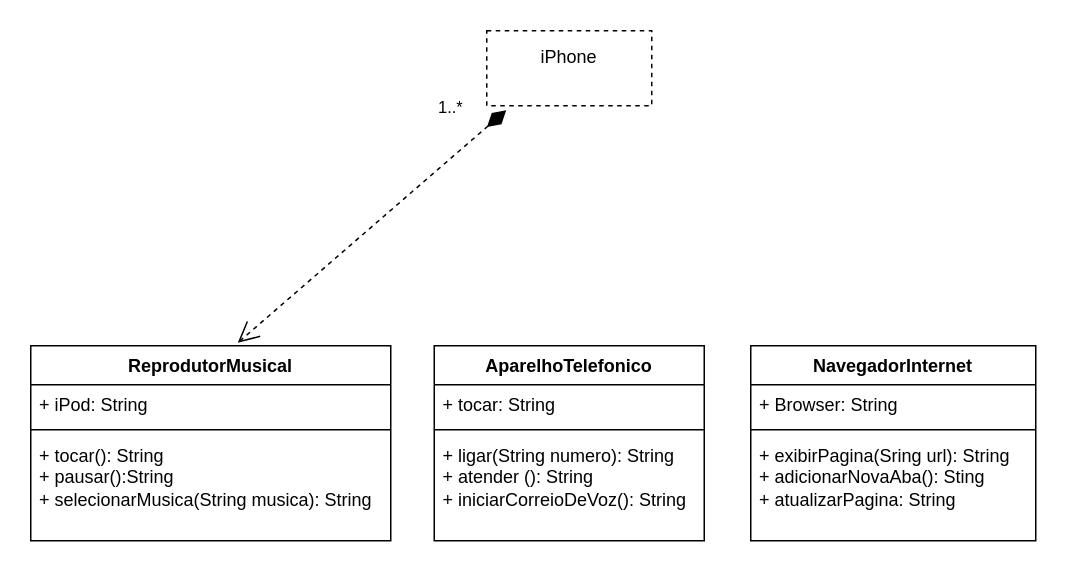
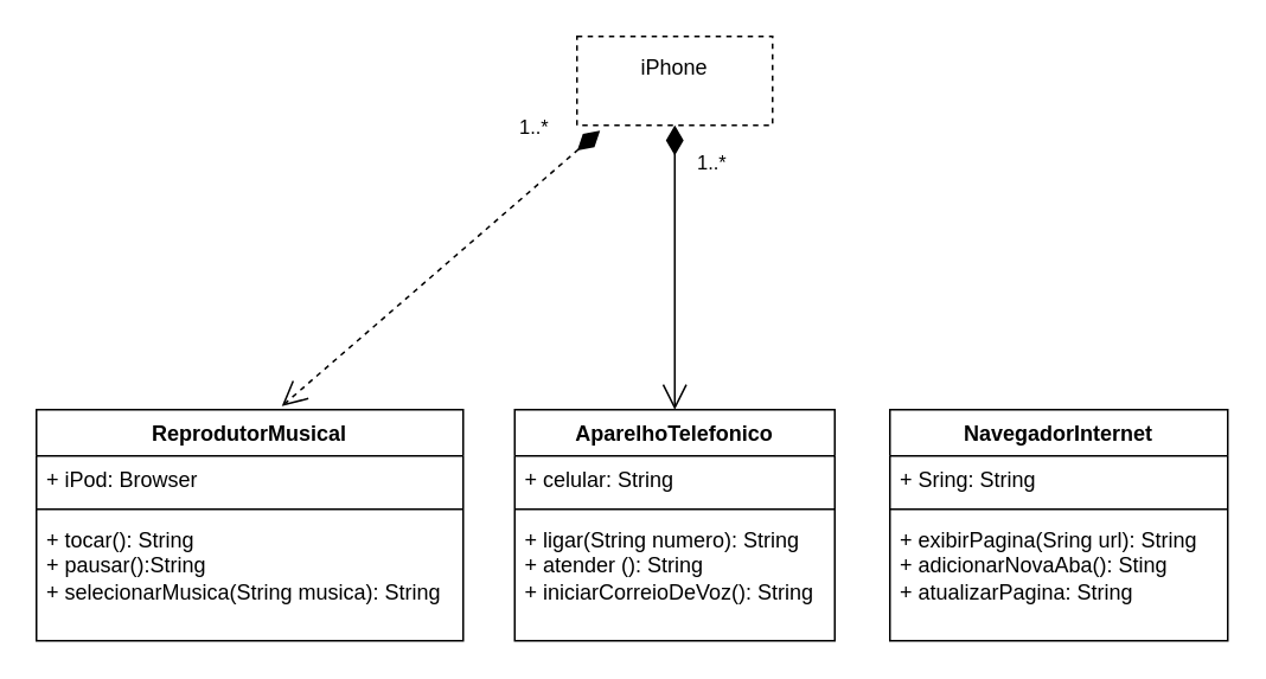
  <mxCell id="0" />
  <mxCell id="1" parent="0" />
  <mxCell id="2" value="&lt;div&gt;iPhone&lt;/div&gt;&lt;div&gt;&lt;br&gt;&lt;/div&gt;" style="html=1;whiteSpace=wrap;dashed=1;" vertex="1" parent="1"><mxGeometry x="324" y="20" width="110" height="50" as="geometry" /></mxCell>
  <mxCell id="3" value="ReprodutorMusical" style="swimlane;fontStyle=1;align=center;verticalAlign=top;childLayout=stackLayout;horizontal=1;startSize=26;horizontalStack=0;resizeParent=1;resizeParentMax=0;resizeLast=0;collapsible=1;marginBottom=0;whiteSpace=wrap;html=1;" vertex="1" parent="1"><mxGeometry x="20" y="230" width="240" height="130" as="geometry" /></mxCell>
- <mxCell id="4" value="+ iPod: String" style="text;strokeColor=none;fillColor=none;align=left;verticalAlign=top;spacingLeft=4;spacingRight=4;overflow=hidden;rotatable=0;points=[[0,0.5],[1,0.5]];portConstraint=eastwest;whiteSpace=wrap;html=1;" vertex="1" parent="3"><mxGeometry y="26" width="240" height="26" as="geometry" /></mxCell>
+ <mxCell id="4" value="+ iPod: Browser" style="text;strokeColor=none;fillColor=none;align=left;verticalAlign=top;spacingLeft=4;spacingRight=4;overflow=hidden;rotatable=0;points=[[0,0.5],[1,0.5]];portConstraint=eastwest;whiteSpace=wrap;html=1;" vertex="1" parent="3"><mxGeometry y="26" width="240" height="26" as="geometry" /></mxCell>
  <mxCell id="5" value="" style="line;strokeWidth=1;fillColor=none;align=left;verticalAlign=middle;spacingTop=-1;spacingLeft=3;spacingRight=3;rotatable=0;labelPosition=right;points=[];portConstraint=eastwest;strokeColor=inherit;" vertex="1" parent="3"><mxGeometry y="52" width="240" height="8" as="geometry" /></mxCell>
  <mxCell id="6" value="&lt;div&gt;+ tocar(): String&lt;/div&gt;&lt;div&gt;+ pausar():String&lt;/div&gt;&lt;div&gt;+ selecionarMusica(String musica): String&lt;br&gt;&lt;/div&gt;" style="text;strokeColor=none;fillColor=none;align=left;verticalAlign=top;spacingLeft=4;spacingRight=4;overflow=hidden;rotatable=0;points=[[0,0.5],[1,0.5]];portConstraint=eastwest;whiteSpace=wrap;html=1;" vertex="1" parent="3"><mxGeometry y="60" width="240" height="70" as="geometry" /></mxCell>
  <mxCell id="7" value="AparelhoTelefonico" style="swimlane;fontStyle=1;align=center;verticalAlign=top;childLayout=stackLayout;horizontal=1;startSize=26;horizontalStack=0;resizeParent=1;resizeParentMax=0;resizeLast=0;collapsible=1;marginBottom=0;whiteSpace=wrap;html=1;" vertex="1" parent="1"><mxGeometry x="289" y="230" width="180" height="130" as="geometry" /></mxCell>
- <mxCell id="8" value="+ tocar: String" style="text;strokeColor=none;fillColor=none;align=left;verticalAlign=top;spacingLeft=4;spacingRight=4;overflow=hidden;rotatable=0;points=[[0,0.5],[1,0.5]];portConstraint=eastwest;whiteSpace=wrap;html=1;" vertex="1" parent="7"><mxGeometry y="26" width="180" height="26" as="geometry" /></mxCell>
+ <mxCell id="8" value="+ celular: String" style="text;strokeColor=none;fillColor=none;align=left;verticalAlign=top;spacingLeft=4;spacingRight=4;overflow=hidden;rotatable=0;points=[[0,0.5],[1,0.5]];portConstraint=eastwest;whiteSpace=wrap;html=1;" vertex="1" parent="7"><mxGeometry y="26" width="180" height="26" as="geometry" /></mxCell>
  <mxCell id="9" value="" style="line;strokeWidth=1;fillColor=none;align=left;verticalAlign=middle;spacingTop=-1;spacingLeft=3;spacingRight=3;rotatable=0;labelPosition=right;points=[];portConstraint=eastwest;strokeColor=inherit;" vertex="1" parent="7"><mxGeometry y="52" width="180" height="8" as="geometry" /></mxCell>
  <mxCell id="10" value="&lt;div&gt;+ ligar(String numero): String&lt;/div&gt;&lt;div&gt;+ atender (): String&lt;/div&gt;&lt;div&gt;+ iniciarCorreioDeVoz(): String&lt;br&gt; &lt;/div&gt;" style="text;strokeColor=none;fillColor=none;align=left;verticalAlign=top;spacingLeft=4;spacingRight=4;overflow=hidden;rotatable=0;points=[[0,0.5],[1,0.5]];portConstraint=eastwest;whiteSpace=wrap;html=1;" vertex="1" parent="7"><mxGeometry y="60" width="180" height="70" as="geometry" /></mxCell>
  <mxCell id="11" value="NavegadorInternet" style="swimlane;fontStyle=1;align=center;verticalAlign=top;childLayout=stackLayout;horizontal=1;startSize=26;horizontalStack=0;resizeParent=1;resizeParentMax=0;resizeLast=0;collapsible=1;marginBottom=0;whiteSpace=wrap;html=1;" vertex="1" parent="1"><mxGeometry x="500" y="230" width="190" height="130" as="geometry" /></mxCell>
- <mxCell id="12" value="+ Browser: String" style="text;strokeColor=none;fillColor=none;align=left;verticalAlign=top;spacingLeft=4;spacingRight=4;overflow=hidden;rotatable=0;points=[[0,0.5],[1,0.5]];portConstraint=eastwest;whiteSpace=wrap;html=1;" vertex="1" parent="11"><mxGeometry y="26" width="190" height="26" as="geometry" /></mxCell>
+ <mxCell id="12" value="+ Sring: String" style="text;strokeColor=none;fillColor=none;align=left;verticalAlign=top;spacingLeft=4;spacingRight=4;overflow=hidden;rotatable=0;points=[[0,0.5],[1,0.5]];portConstraint=eastwest;whiteSpace=wrap;html=1;" vertex="1" parent="11"><mxGeometry y="26" width="190" height="26" as="geometry" /></mxCell>
  <mxCell id="13" value="" style="line;strokeWidth=1;fillColor=none;align=left;verticalAlign=middle;spacingTop=-1;spacingLeft=3;spacingRight=3;rotatable=0;labelPosition=right;points=[];portConstraint=eastwest;strokeColor=inherit;" vertex="1" parent="11"><mxGeometry y="52" width="190" height="8" as="geometry" /></mxCell>
  <mxCell id="14" value="&lt;div&gt;+ exibirPagina(Sring url): String&lt;/div&gt;&lt;div&gt;+ adicionarNovaAba(): Sting&lt;/div&gt;&lt;div&gt;+ atualizarPagina: String&lt;/div&gt;" style="text;strokeColor=none;fillColor=none;align=left;verticalAlign=top;spacingLeft=4;spacingRight=4;overflow=hidden;rotatable=0;points=[[0,0.5],[1,0.5]];portConstraint=eastwest;whiteSpace=wrap;html=1;" vertex="1" parent="11"><mxGeometry y="60" width="190" height="70" as="geometry" /></mxCell>
  <mxCell id="15" value="&lt;div&gt;1..*&lt;/div&gt;" style="endArrow=open;html=1;endSize=12;startArrow=diamondThin;startSize=14;startFill=1;align=left;verticalAlign=bottom;rounded=0;exitX=0.118;exitY=1.06;exitDx=0;exitDy=0;entryX=0.575;entryY=-0.015;entryDx=0;entryDy=0;entryPerimeter=0;exitPerimeter=0;dashed=1;" edge="1" parent="1" source="2" target="3"><mxGeometry x="-0.661" y="-25" relative="1" as="geometry"><mxPoint x="203" y="190" as="sourcePoint" /><mxPoint x="343" y="70" as="targetPoint" /><mxPoint as="offset" /></mxGeometry></mxCell>
+ <mxCell id="16" value="1..*" style="endArrow=open;html=1;endSize=12;startArrow=diamondThin;startSize=14;startFill=1;align=left;verticalAlign=bottom;rounded=0;exitX=0.5;exitY=1;exitDx=0;exitDy=0;" edge="1" parent="1" source="2" target="7"><mxGeometry x="-0.625" y="11" relative="1" as="geometry"><mxPoint x="39.5" y="500" as="sourcePoint" /><mxPoint x="380" y="220" as="targetPoint" /><mxPoint as="offset" /></mxGeometry></mxCell>
